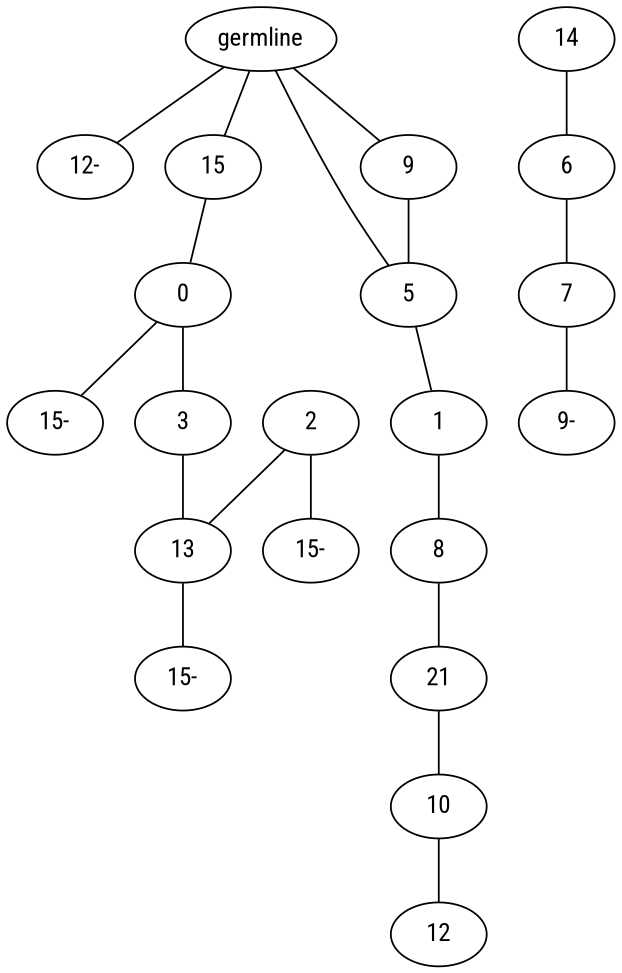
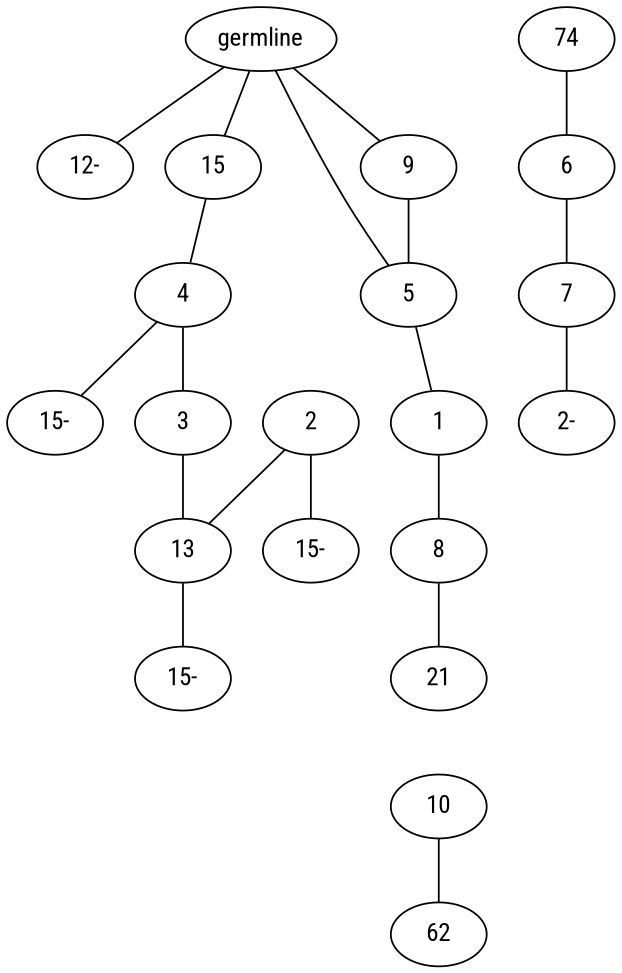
  graph {
    fontname="Roboto Condensed"
    node [fontname="Roboto Condensed"]
    edge [fontname="Roboto Condensed"]
    n1 [label=germline]
    n2 [label="12-"]
    n3 [label=15]
    n4 [label=5]
    n5 [label=9]
-   n6 [label=0]
+   n6 [label=4]
    n7 [label=1]
    n8 [label="15-"]
    n9 [label=3]
    n10 [label=13]
    n11 [label=2]
    n12 [label="15-"]
    n13 [label="15-"]
    n14 [label=8]
    n15 [label=21]
    n16 [label=10]
-   n17 [label=12]
-   n18 [label=14]
+   n17 [label=62]
+   n18 [label=74]
    n19 [label=6]
    n20 [label=7]
-   n21 [label="9-"]
+   n21 [label="2-"]
    n1 -- n2
    n1 -- n3
    n1 -- n4
    n1 -- n5
    n3 -- n6
    n4 -- n7
    n5 -- n4
    n6 -- n8
    n6 -- n9
    n7 -- n14
    n9 -- n10
    n10 -- n13
    n11 -- n10
    n11 -- n12
    n14 -- n15
-   n15 -- n16
    n16 -- n17
    n18 -- n19
    n19 -- n20
    n20 -- n21
  }
